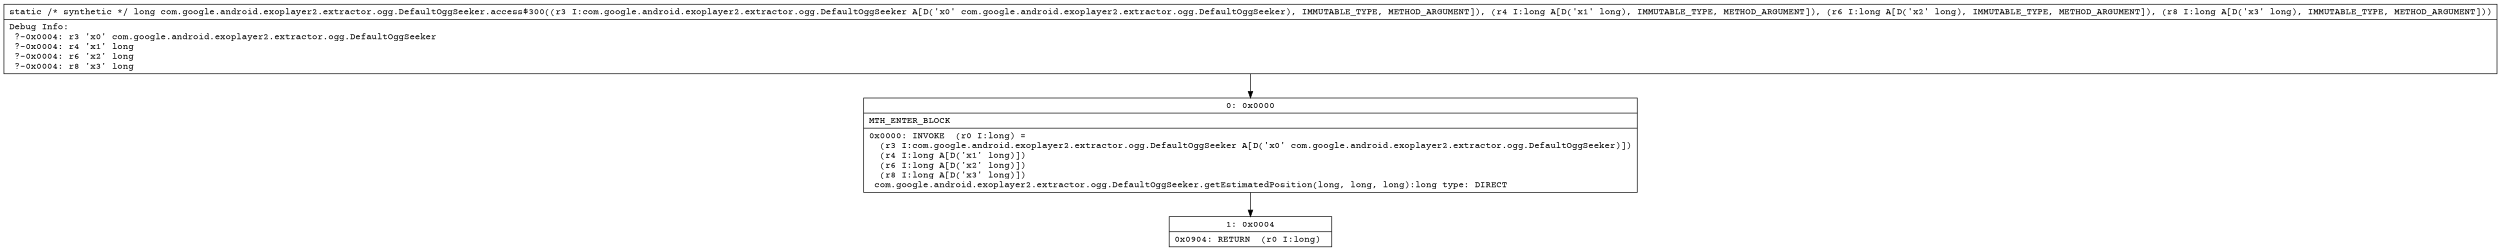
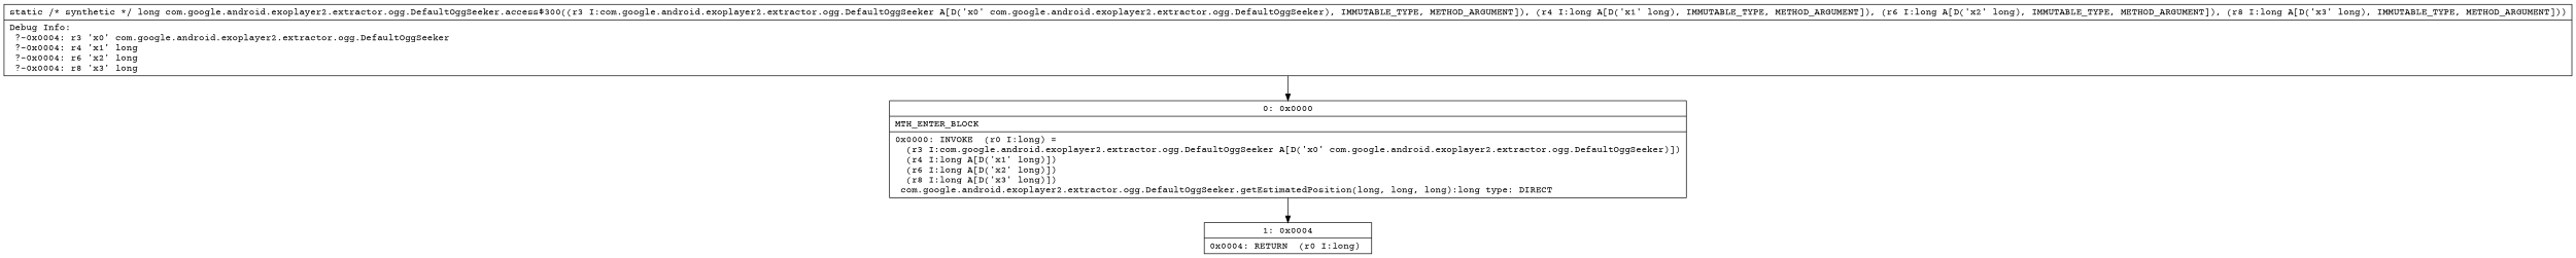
  digraph {
    fontname="Courier Prime"
    node [shape=record fontname="Courier Prime"]
    edge [fontname="Courier Prime"]
    n1 [label="{0\:\ 0x0000|MTH_ENTER_BLOCK\l|0x0000: INVOKE  (r0 I:long) = \l  (r3 I:com.google.android.exoplayer2.extractor.ogg.DefaultOggSeeker A[D('x0' com.google.android.exoplayer2.extractor.ogg.DefaultOggSeeker)])\l  (r4 I:long A[D('x1' long)])\l  (r6 I:long A[D('x2' long)])\l  (r8 I:long A[D('x3' long)])\l com.google.android.exoplayer2.extractor.ogg.DefaultOggSeeker.getEstimatedPosition(long, long, long):long type: DIRECT \l}"]
-   n2 [label="{1\:\ 0x0004|0x0904: RETURN  (r0 I:long) \l}"]
+   n2 [label="{1\:\ 0x0004|0x0004: RETURN  (r0 I:long) \l}"]
    n3 [label="{static \/* synthetic *\/ long com.google.android.exoplayer2.extractor.ogg.DefaultOggSeeker.access$300((r3 I:com.google.android.exoplayer2.extractor.ogg.DefaultOggSeeker A[D('x0' com.google.android.exoplayer2.extractor.ogg.DefaultOggSeeker), IMMUTABLE_TYPE, METHOD_ARGUMENT]), (r4 I:long A[D('x1' long), IMMUTABLE_TYPE, METHOD_ARGUMENT]), (r6 I:long A[D('x2' long), IMMUTABLE_TYPE, METHOD_ARGUMENT]), (r8 I:long A[D('x3' long), IMMUTABLE_TYPE, METHOD_ARGUMENT]))  | Debug Info:\l  ?\-0x0004: r3 'x0' com.google.android.exoplayer2.extractor.ogg.DefaultOggSeeker\l  ?\-0x0004: r4 'x1' long\l  ?\-0x0004: r6 'x2' long\l  ?\-0x0004: r8 'x3' long\l}"]
    n1 -> n2
    n3 -> n1
  }
